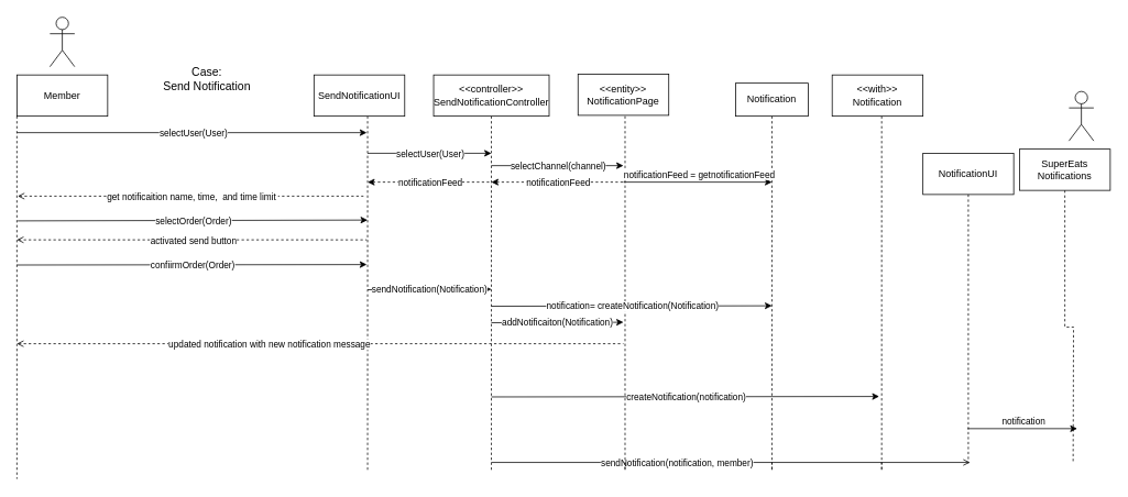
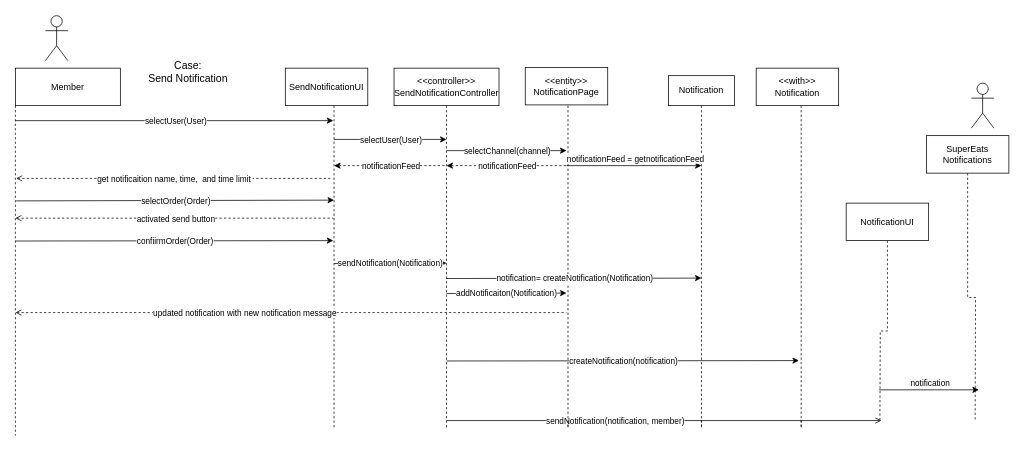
  <mxCell id="0" />
  <mxCell id="1" parent="0" />
- <mxCell id="2" value="Member" style="html=1;whiteSpace=wrap;" vertex="1" parent="1"><mxGeometry x="20" y="90" width="110" height="50" as="geometry" /></mxCell>
+ <mxCell id="2" value="Member" style="html=1;whiteSpace=wrap;" vertex="1" parent="1"><mxGeometry x="20" y="90" width="140" height="50" as="geometry" /></mxCell>
  <mxCell id="3" style="edgeStyle=orthogonalEdgeStyle;rounded=0;orthogonalLoop=1;jettySize=auto;html=1;endArrow=none;endFill=0;dashed=1;" edge="1" parent="1" source="4"><mxGeometry relative="1" as="geometry"><mxPoint x="445" y="570" as="targetPoint" /><Array as="points"><mxPoint x="445" y="570" /></Array></mxGeometry></mxCell>
  <mxCell id="4" value="SendNotificationUI" style="html=1;whiteSpace=wrap;" vertex="1" parent="1"><mxGeometry x="380" y="90" width="110" height="50" as="geometry" /></mxCell>
  <mxCell id="5" value="" style="shape=umlActor;verticalLabelPosition=bottom;verticalAlign=top;html=1;" vertex="1" parent="1"><mxGeometry x="60" y="20" width="30" height="60" as="geometry" /></mxCell>
  <mxCell id="6" style="edgeStyle=orthogonalEdgeStyle;rounded=0;orthogonalLoop=1;jettySize=auto;html=1;exitX=0;exitY=1;exitDx=0;exitDy=0;endArrow=none;endFill=0;dashed=1;" edge="1" parent="1" source="2"><mxGeometry relative="1" as="geometry"><mxPoint x="20" y="580" as="targetPoint" /><Array as="points"><mxPoint x="20" y="420" /><mxPoint x="20" y="420" /></Array></mxGeometry></mxCell>
  <mxCell id="7" value="" style="endArrow=classic;html=1;rounded=0;" edge="1" parent="1"><mxGeometry width="50" height="50" relative="1" as="geometry"><mxPoint x="20" y="160" as="sourcePoint" /><mxPoint x="444" y="160" as="targetPoint" /></mxGeometry></mxCell>
  <mxCell id="8" value="selectUser(User)" style="edgeLabel;html=1;align=center;verticalAlign=middle;resizable=0;points=[];" vertex="1" connectable="0" parent="7"><mxGeometry x="0.006" relative="1" as="geometry"><mxPoint as="offset" /></mxGeometry></mxCell>
  <mxCell id="9" value="" style="endArrow=none;html=1;rounded=0;startArrow=open;startFill=0;endFill=0;dashed=1;" edge="1" parent="1"><mxGeometry width="50" height="50" relative="1" as="geometry"><mxPoint x="21" y="237" as="sourcePoint" /><mxPoint x="440" y="237" as="targetPoint" /></mxGeometry></mxCell>
  <mxCell id="10" value="get notificaition name, time,&amp;nbsp; and time limit&amp;nbsp;" style="edgeLabel;html=1;align=center;verticalAlign=middle;resizable=0;points=[];" vertex="1" connectable="0" parent="9"><mxGeometry x="0.006" relative="1" as="geometry"><mxPoint as="offset" /></mxGeometry></mxCell>
  <mxCell id="11" value="" style="endArrow=classic;html=1;rounded=0;" edge="1" parent="1"><mxGeometry width="50" height="50" relative="1" as="geometry"><mxPoint x="21" y="267" as="sourcePoint" /><mxPoint x="445" y="266" as="targetPoint" /></mxGeometry></mxCell>
  <mxCell id="12" value="selectOrder(Order)" style="edgeLabel;html=1;align=center;verticalAlign=middle;resizable=0;points=[];" vertex="1" connectable="0" parent="11"><mxGeometry x="0.006" relative="1" as="geometry"><mxPoint as="offset" /></mxGeometry></mxCell>
  <mxCell id="13" value="" style="endArrow=none;html=1;rounded=0;startArrow=open;startFill=0;endFill=0;dashed=1;" edge="1" parent="1"><mxGeometry width="50" height="50" relative="1" as="geometry"><mxPoint x="20" y="290" as="sourcePoint" /><mxPoint x="444" y="290" as="targetPoint" /></mxGeometry></mxCell>
  <mxCell id="14" value="activated send button" style="edgeLabel;html=1;align=center;verticalAlign=middle;resizable=0;points=[];" vertex="1" connectable="0" parent="13"><mxGeometry x="0.006" relative="1" as="geometry"><mxPoint as="offset" /></mxGeometry></mxCell>
  <mxCell id="15" value="" style="endArrow=classic;html=1;rounded=0;" edge="1" parent="1"><mxGeometry width="50" height="50" relative="1" as="geometry"><mxPoint x="20" y="320.52" as="sourcePoint" /><mxPoint x="444" y="320" as="targetPoint" /></mxGeometry></mxCell>
  <mxCell id="16" value="confiirmOrder(Order)" style="edgeLabel;html=1;align=center;verticalAlign=middle;resizable=0;points=[];" vertex="1" connectable="0" parent="15"><mxGeometry x="0.006" relative="1" as="geometry"><mxPoint as="offset" /></mxGeometry></mxCell>
  <mxCell id="17" value="" style="endArrow=none;html=1;rounded=0;startArrow=open;startFill=0;endFill=0;dashed=1;" edge="1" parent="1"><mxGeometry width="50" height="50" relative="1" as="geometry"><mxPoint x="20" y="416" as="sourcePoint" /><mxPoint x="755" y="416" as="targetPoint" /></mxGeometry></mxCell>
  <mxCell id="18" value="updated notification with new notification message" style="edgeLabel;html=1;align=center;verticalAlign=middle;resizable=0;points=[];" vertex="1" connectable="0" parent="17"><mxGeometry x="0.006" relative="1" as="geometry"><mxPoint x="-65" as="offset" /></mxGeometry></mxCell>
  <mxCell id="19" value="" style="endArrow=open;html=1;strokeWidth=1;rounded=0;endFill=0;" edge="1" parent="1"><mxGeometry width="50" height="50" relative="1" as="geometry"><mxPoint x="595" y="560" as="sourcePoint" /><mxPoint x="1175" y="560" as="targetPoint" /></mxGeometry></mxCell>
  <mxCell id="20" value="sendNotification(notification, member)" style="edgeLabel;html=1;align=center;verticalAlign=middle;resizable=0;points=[];" vertex="1" connectable="0" parent="19"><mxGeometry x="-0.171" y="-1" relative="1" as="geometry"><mxPoint x="-16" y="-1" as="offset" /></mxGeometry></mxCell>
  <mxCell id="21" style="edgeStyle=orthogonalEdgeStyle;rounded=0;orthogonalLoop=1;jettySize=auto;html=1;dashed=1;endArrow=none;endFill=0;" edge="1" parent="1" source="22"><mxGeometry relative="1" as="geometry"><mxPoint x="1173" y="561" as="targetPoint" /></mxGeometry></mxCell>
- <mxCell id="22" value="NotificationUI" style="html=1;whiteSpace=wrap;" vertex="1" parent="1"><mxGeometry x="1118" y="185" width="110" height="50" as="geometry" /></mxCell>
+ <mxCell id="22" value="NotificationUI" style="html=1;whiteSpace=wrap;" vertex="1" parent="1"><mxGeometry x="1128" y="270" width="110" height="50" as="geometry" /></mxCell>
  <mxCell id="23" value="&lt;font style=&quot;font-size: 14px;&quot;&gt;Case:&lt;br&gt;Send Notification&lt;/font&gt;" style="text;html=1;align=center;verticalAlign=middle;resizable=0;points=[];autosize=1;strokeColor=none;fillColor=none;" vertex="1" parent="1"><mxGeometry x="185" y="70" width="130" height="50" as="geometry" /></mxCell>
  <mxCell id="24" style="edgeStyle=orthogonalEdgeStyle;rounded=0;orthogonalLoop=1;jettySize=auto;html=1;endArrow=none;endFill=0;dashed=1;" edge="1" parent="1" source="25"><mxGeometry relative="1" as="geometry"><mxPoint x="595" y="570" as="targetPoint" /><Array as="points"><mxPoint x="595" y="570" /></Array></mxGeometry></mxCell>
  <mxCell id="25" value="&amp;lt;&amp;lt;controller&amp;gt;&amp;gt;&lt;br&gt;SendNotificationController" style="html=1;whiteSpace=wrap;" vertex="1" parent="1"><mxGeometry x="525" y="90" width="140" height="50" as="geometry" /></mxCell>
  <mxCell id="26" style="edgeStyle=orthogonalEdgeStyle;rounded=0;orthogonalLoop=1;jettySize=auto;html=1;endArrow=none;endFill=0;dashed=1;" edge="1" parent="1"><mxGeometry relative="1" as="geometry"><mxPoint x="935" y="560" as="targetPoint" /><Array as="points"><mxPoint x="935" y="570" /></Array><mxPoint x="935" y="140" as="sourcePoint" /></mxGeometry></mxCell>
  <mxCell id="27" value="Notification" style="html=1;whiteSpace=wrap;" vertex="1" parent="1"><mxGeometry x="891" y="100" width="88" height="40" as="geometry" /></mxCell>
  <mxCell id="28" style="edgeStyle=orthogonalEdgeStyle;rounded=0;orthogonalLoop=1;jettySize=auto;html=1;endArrow=none;endFill=0;dashed=1;" edge="1" parent="1"><mxGeometry relative="1" as="geometry"><mxPoint x="1068" y="560" as="targetPoint" /><Array as="points"><mxPoint x="1068" y="570" /></Array><mxPoint x="1068" y="140" as="sourcePoint" /></mxGeometry></mxCell>
  <mxCell id="29" value="&amp;lt;&amp;lt;with&amp;gt;&amp;gt;&lt;br&gt;Notification" style="html=1;whiteSpace=wrap;" vertex="1" parent="1"><mxGeometry x="1008" y="90" width="110" height="50" as="geometry" /></mxCell>
  <mxCell id="30" style="edgeStyle=orthogonalEdgeStyle;rounded=0;orthogonalLoop=1;jettySize=auto;html=1;endArrow=none;endFill=0;dashed=1;" edge="1" parent="1"><mxGeometry relative="1" as="geometry"><mxPoint x="757" y="560" as="targetPoint" /><Array as="points"><mxPoint x="757" y="570" /></Array><mxPoint x="757" y="140" as="sourcePoint" /></mxGeometry></mxCell>
  <mxCell id="31" value="&amp;lt;&amp;lt;entity&amp;gt;&amp;gt;&lt;br&gt;NotificationPage" style="html=1;whiteSpace=wrap;" vertex="1" parent="1"><mxGeometry x="700" y="89" width="110" height="50" as="geometry" /></mxCell>
  <mxCell id="32" value="" style="endArrow=classic;html=1;rounded=0;" edge="1" parent="1"><mxGeometry width="50" height="50" relative="1" as="geometry"><mxPoint x="445" y="185" as="sourcePoint" /><mxPoint x="595" y="185" as="targetPoint" /></mxGeometry></mxCell>
  <mxCell id="33" value="selectUser(User)" style="edgeLabel;html=1;align=center;verticalAlign=middle;resizable=0;points=[];" vertex="1" connectable="0" parent="32"><mxGeometry x="0.006" relative="1" as="geometry"><mxPoint as="offset" /></mxGeometry></mxCell>
  <mxCell id="34" value="" style="endArrow=classic;html=1;rounded=0;" edge="1" parent="1"><mxGeometry width="50" height="50" relative="1" as="geometry"><mxPoint x="595" y="200" as="sourcePoint" /><mxPoint x="755" y="200" as="targetPoint" /></mxGeometry></mxCell>
  <mxCell id="35" value="selectChannel(channel)" style="edgeLabel;html=1;align=center;verticalAlign=middle;resizable=0;points=[];" vertex="1" connectable="0" parent="34"><mxGeometry x="0.006" relative="1" as="geometry"><mxPoint as="offset" /></mxGeometry></mxCell>
  <mxCell id="36" value="" style="endArrow=classic;html=1;rounded=0;" edge="1" parent="1"><mxGeometry width="50" height="50" relative="1" as="geometry"><mxPoint x="755" y="220" as="sourcePoint" /><mxPoint x="935" y="220" as="targetPoint" /></mxGeometry></mxCell>
  <mxCell id="37" value="notificationFeed = getnotificationFeed" style="edgeLabel;html=1;align=center;verticalAlign=middle;resizable=0;points=[];" vertex="1" connectable="0" parent="36"><mxGeometry x="0.006" relative="1" as="geometry"><mxPoint y="-10" as="offset" /></mxGeometry></mxCell>
  <mxCell id="38" value="" style="endArrow=none;html=1;rounded=0;startArrow=classic;startFill=1;endFill=0;dashed=1;" edge="1" parent="1"><mxGeometry width="50" height="50" relative="1" as="geometry"><mxPoint x="595" y="220" as="sourcePoint" /><mxPoint x="755" y="220" as="targetPoint" /></mxGeometry></mxCell>
  <mxCell id="39" value="notificationFeed" style="edgeLabel;html=1;align=center;verticalAlign=middle;resizable=0;points=[];" vertex="1" connectable="0" parent="38"><mxGeometry x="0.006" relative="1" as="geometry"><mxPoint as="offset" /></mxGeometry></mxCell>
  <mxCell id="40" value="" style="endArrow=none;html=1;rounded=0;startArrow=classic;startFill=1;endFill=0;dashed=1;" edge="1" parent="1"><mxGeometry width="50" height="50" relative="1" as="geometry"><mxPoint x="445" y="220" as="sourcePoint" /><mxPoint x="595" y="220" as="targetPoint" /></mxGeometry></mxCell>
  <mxCell id="41" value="notificationFeed" style="edgeLabel;html=1;align=center;verticalAlign=middle;resizable=0;points=[];" vertex="1" connectable="0" parent="40"><mxGeometry x="0.006" relative="1" as="geometry"><mxPoint as="offset" /></mxGeometry></mxCell>
  <mxCell id="42" value="" style="endArrow=classic;html=1;rounded=0;" edge="1" parent="1"><mxGeometry width="50" height="50" relative="1" as="geometry"><mxPoint x="445" y="350.52" as="sourcePoint" /><mxPoint x="595" y="350" as="targetPoint" /></mxGeometry></mxCell>
  <mxCell id="43" value="sendNotification(Notification)" style="edgeLabel;html=1;align=center;verticalAlign=middle;resizable=0;points=[];" vertex="1" connectable="0" parent="42"><mxGeometry x="0.006" relative="1" as="geometry"><mxPoint as="offset" /></mxGeometry></mxCell>
  <mxCell id="44" value="" style="endArrow=classic;html=1;rounded=0;" edge="1" parent="1"><mxGeometry width="50" height="50" relative="1" as="geometry"><mxPoint x="595" y="370.52" as="sourcePoint" /><mxPoint x="935" y="370" as="targetPoint" /></mxGeometry></mxCell>
  <mxCell id="45" value="notification= createNotification(Notification)" style="edgeLabel;html=1;align=center;verticalAlign=middle;resizable=0;points=[];" vertex="1" connectable="0" parent="44"><mxGeometry x="0.006" relative="1" as="geometry"><mxPoint as="offset" /></mxGeometry></mxCell>
  <mxCell id="46" value="" style="endArrow=classic;html=1;rounded=0;" edge="1" parent="1"><mxGeometry width="50" height="50" relative="1" as="geometry"><mxPoint x="595" y="390.52" as="sourcePoint" /><mxPoint x="755" y="390" as="targetPoint" /></mxGeometry></mxCell>
  <mxCell id="47" value="addNotificaiton(Notification)" style="edgeLabel;html=1;align=center;verticalAlign=middle;resizable=0;points=[];" vertex="1" connectable="0" parent="46"><mxGeometry x="0.006" relative="1" as="geometry"><mxPoint as="offset" /></mxGeometry></mxCell>
  <mxCell id="48" value="" style="endArrow=classic;html=1;rounded=0;" edge="1" parent="1"><mxGeometry width="50" height="50" relative="1" as="geometry"><mxPoint x="595" y="480.52" as="sourcePoint" /><mxPoint x="1065" y="480" as="targetPoint" /></mxGeometry></mxCell>
  <mxCell id="49" value="createNotification(notification)" style="edgeLabel;html=1;align=center;verticalAlign=middle;resizable=0;points=[];" vertex="1" connectable="0" parent="48"><mxGeometry x="0.006" relative="1" as="geometry"><mxPoint as="offset" /></mxGeometry></mxCell>
  <mxCell id="50" value="" style="shape=umlActor;verticalLabelPosition=bottom;verticalAlign=top;html=1;outlineConnect=0;" vertex="1" parent="1"><mxGeometry x="1295" y="110" width="30" height="60" as="geometry" /></mxCell>
  <mxCell id="51" style="edgeStyle=orthogonalEdgeStyle;rounded=0;orthogonalLoop=1;jettySize=auto;html=1;dashed=1;endArrow=none;endFill=0;" edge="1" parent="1" source="52"><mxGeometry relative="1" as="geometry"><mxPoint x="1300" y="561.481" as="targetPoint" /></mxGeometry></mxCell>
  <mxCell id="52" value="SuperEats Notifications" style="html=1;whiteSpace=wrap;" vertex="1" parent="1"><mxGeometry x="1235" y="180" width="110" height="50" as="geometry" /></mxCell>
  <mxCell id="53" value="" style="endArrow=classic;html=1;rounded=0;" edge="1" parent="1"><mxGeometry width="50" height="50" relative="1" as="geometry"><mxPoint x="1172" y="519" as="sourcePoint" /><mxPoint x="1305" y="519" as="targetPoint" /></mxGeometry></mxCell>
  <mxCell id="54" value="notification" style="edgeLabel;html=1;align=center;verticalAlign=middle;resizable=0;points=[];" vertex="1" connectable="0" parent="53"><mxGeometry x="0.006" relative="1" as="geometry"><mxPoint y="-10" as="offset" /></mxGeometry></mxCell>
